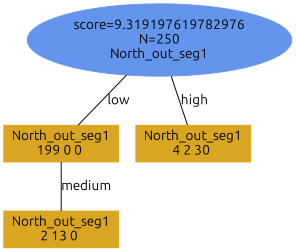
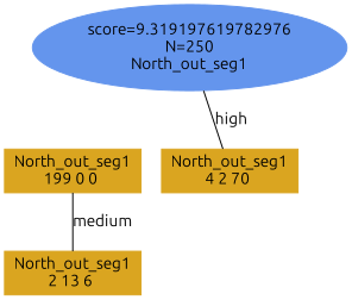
  digraph {
    fontname=Ubuntu
    node [color=goldenrod fontname=Ubuntu shape=box style=filled]
    edge [dir=none fontname=Ubuntu]
    n1 [color=cornflowerblue label="score=9.319197619782976\nN=250\nNorth_out_seg1" shape=ellipse]
    n2 [label="North_out_seg1\n199 0 0 "]
-   n3 [label="North_out_seg1\n2 13 0 "]
-   n4 [label="North_out_seg1\n4 2 30 "]
+   n3 [label="North_out_seg1\n2 13 6 "]
+   n4 [label="North_out_seg1\n4 2 70 "]
    subgraph sub_1 {
      rank=same
      n1
    }
    subgraph sub_2 {
      rank=same
      n2
    }
    subgraph sub_3 {
      rank=same
      n3
    }
    subgraph sub_4 {
      rank=same
      n4
    }
-   n1 -> n2 [label=low]
    n1 -> n4 [label=high]
    n2 -> n3 [label=medium]
  }
